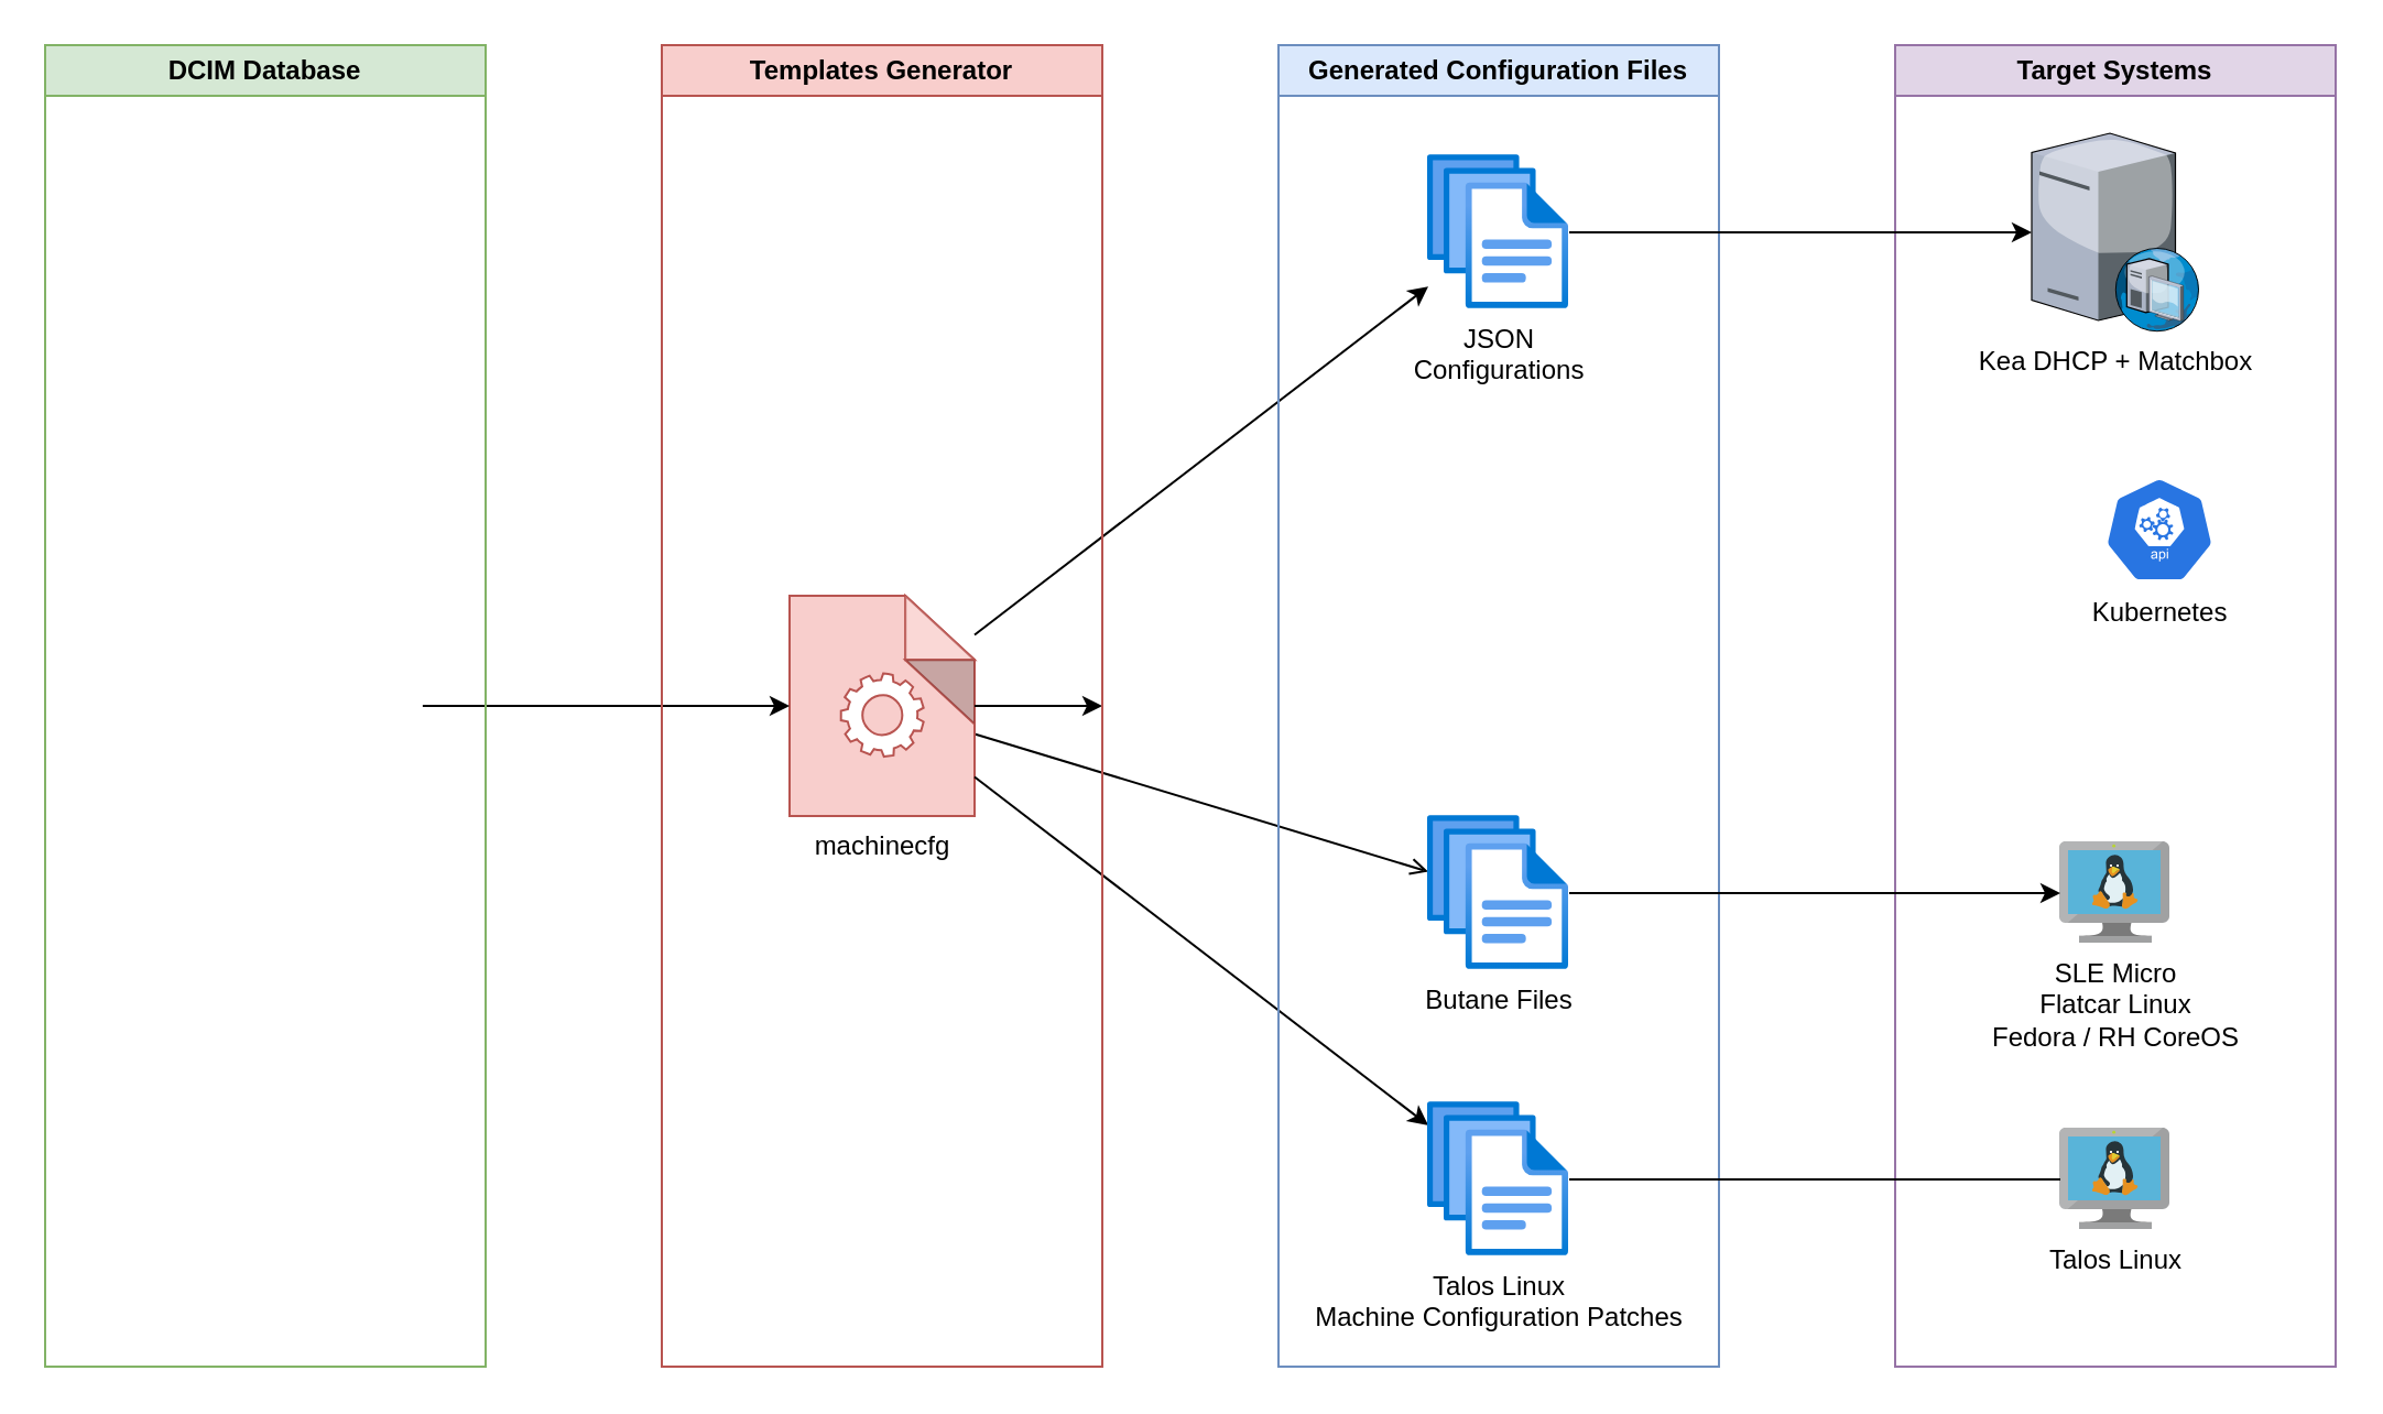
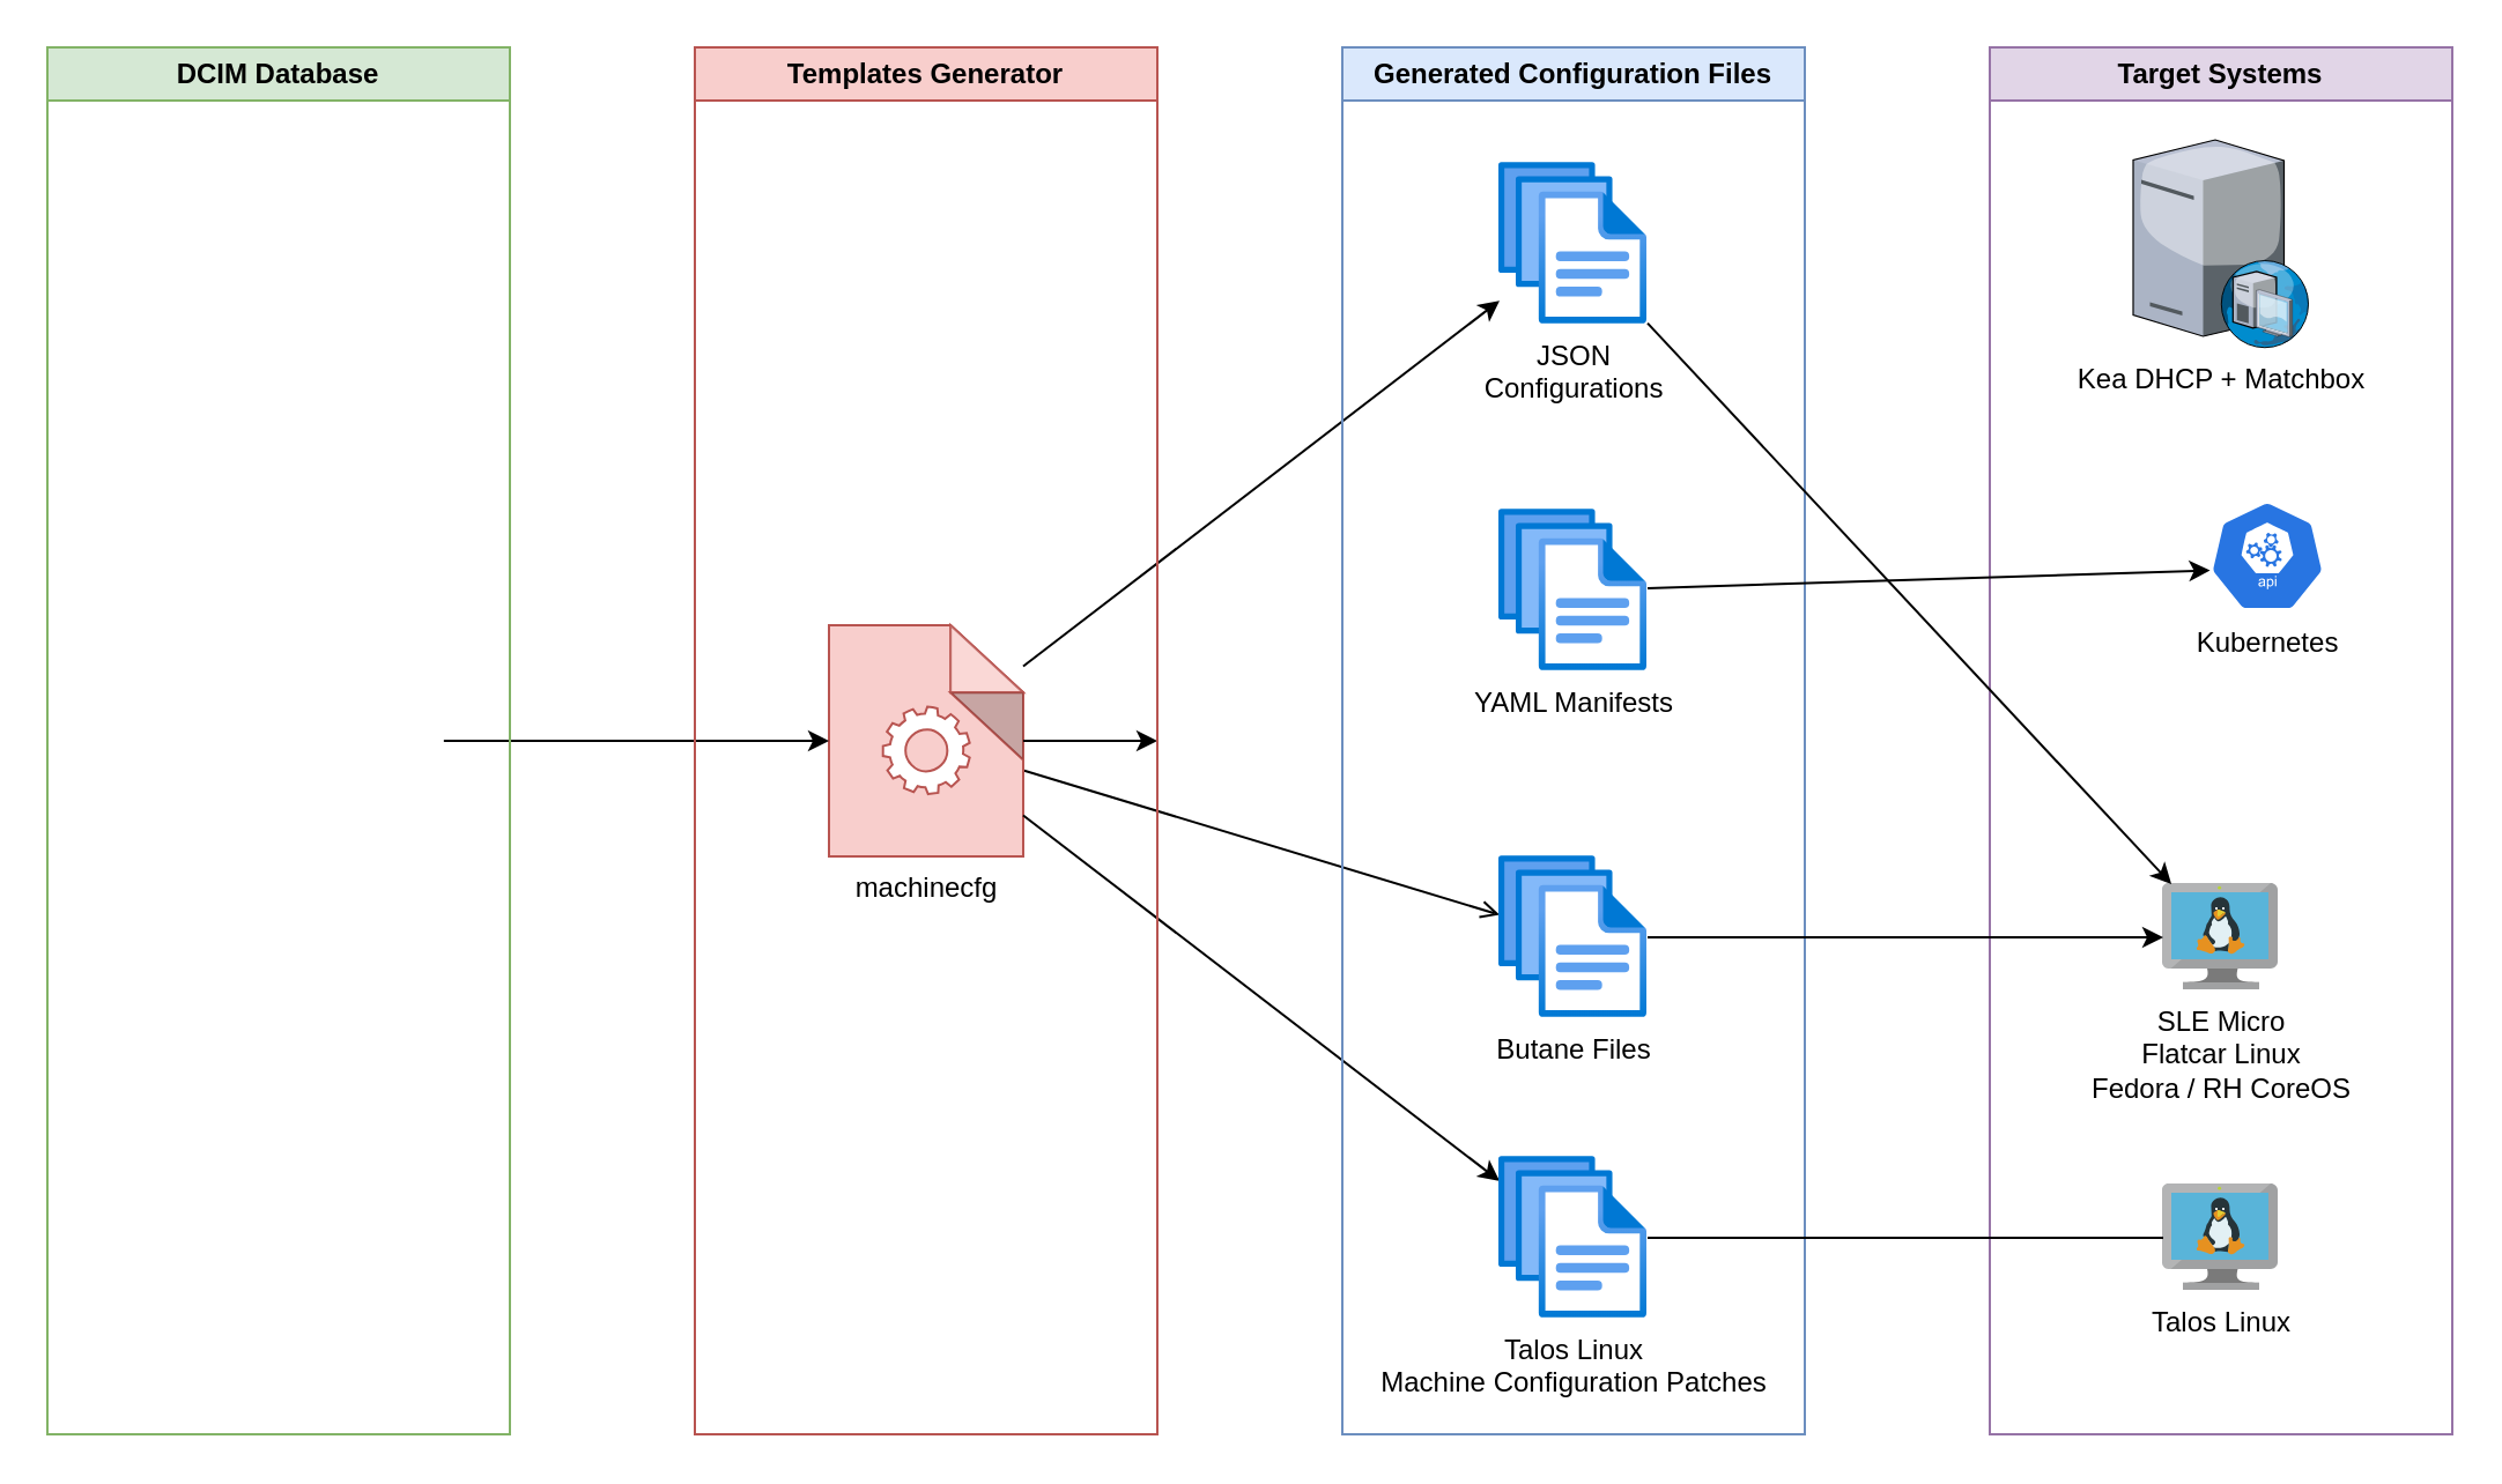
  <mxCell id="0" />
  <mxCell id="1" parent="0" />
  <mxCell id="2" value="" style="shape=image;verticalLabelPosition=bottom;labelBackgroundColor=default;verticalAlign=top;aspect=fixed;imageAspect=0;image=http://nixos.local:8000/static/logo_netbox_dark_teal.svg;" vertex="1" parent="1"><mxGeometry x="48.57" y="300" width="142.86" height="40" as="geometry" /></mxCell>
  <mxCell id="3" value="" style="endArrow=classic;html=1;" edge="1" parent="1" source="5" target="13"><mxGeometry width="50" height="50" relative="1" as="geometry"><mxPoint x="310" y="430" as="sourcePoint" /><mxPoint x="360" y="380" as="targetPoint" /></mxGeometry></mxCell>
  <mxCell id="4" value="" style="endArrow=open;html=1;" edge="1" parent="1" source="5" target="11"><mxGeometry width="50" height="50" relative="1" as="geometry"><mxPoint x="330" y="310" as="sourcePoint" /><mxPoint x="380" y="260" as="targetPoint" /></mxGeometry></mxCell>
  <mxCell id="5" value="machinecfg" style="sketch=0;html=1;aspect=fixed;strokeColor=#b85450;shadow=0;align=center;verticalAlign=top;fillColor=#f8cecc;shape=mxgraph.gcp2.process;labelPosition=center;verticalLabelPosition=bottom;" vertex="1" parent="1"><mxGeometry x="358" y="270" width="84" height="100" as="geometry" /></mxCell>
  <mxCell id="6" value="" style="endArrow=classic;html=1;" edge="1" parent="1" source="5" target="12"><mxGeometry width="50" height="50" relative="1" as="geometry"><mxPoint x="354" y="323.375" as="sourcePoint" /><mxPoint x="520" y="257.667" as="targetPoint" /></mxGeometry></mxCell>
  <mxCell id="7" value="" style="endArrow=classic;html=1;" edge="1" parent="1" source="5" target="20"><mxGeometry width="50" height="50" relative="1" as="geometry"><mxPoint x="320" y="210" as="sourcePoint" /><mxPoint x="370" y="160" as="targetPoint" /></mxGeometry></mxCell>
  <mxCell id="8" value="" style="endArrow=classic;html=1;entryX=0;entryY=0.5;entryDx=0;entryDy=0;entryPerimeter=0;" edge="1" parent="1" source="2" target="5"><mxGeometry width="50" height="50" relative="1" as="geometry"><mxPoint x="147.57" y="270" as="sourcePoint" /><mxPoint x="-40" y="40" as="targetPoint" /></mxGeometry></mxCell>
  <mxCell id="9" value="DCIM Database" style="swimlane;whiteSpace=wrap;html=1;fillColor=#d5e8d4;strokeColor=#82b366;" vertex="1" parent="1"><mxGeometry x="20" y="20" width="200" height="600" as="geometry" /></mxCell>
  <mxCell id="10" value="Generated Configuration Files" style="swimlane;whiteSpace=wrap;html=1;fillColor=#dae8fc;strokeColor=#6c8ebf;" vertex="1" parent="1"><mxGeometry x="580" y="20" width="200" height="600" as="geometry" /></mxCell>
  <mxCell id="11" value="Butane Files" style="aspect=fixed;html=1;points=[];align=center;image;fontSize=12;image=img/lib/azure2/general/Files.svg;fillColor=#dae8fc;strokeColor=#6c8ebf;labelBackgroundColor=none;" vertex="1" parent="10"><mxGeometry x="68" y="350" width="64" height="70" as="geometry" /></mxCell>
  <mxCell id="12" value="Talos Linux&lt;br&gt;Machine Configuration Patches" style="aspect=fixed;html=1;points=[];align=center;image;fontSize=12;image=img/lib/azure2/general/Files.svg;fillColor=#dae8fc;strokeColor=#6c8ebf;labelBackgroundColor=none;" vertex="1" parent="10"><mxGeometry x="68" y="480" width="64" height="70" as="geometry" /></mxCell>
  <mxCell id="13" value="JSON&lt;br&gt;Configurations" style="aspect=fixed;html=1;points=[];align=center;image;fontSize=12;image=img/lib/azure2/general/Files.svg;fillColor=#dae8fc;strokeColor=#6c8ebf;labelBackgroundColor=none;" vertex="1" parent="10"><mxGeometry x="68" y="50" width="64" height="70" as="geometry" /></mxCell>
+ <mxCell id="14" value="YAML Manifests" style="aspect=fixed;html=1;points=[];align=center;image;fontSize=12;image=img/lib/azure2/general/Files.svg;fillColor=#dae8fc;strokeColor=#6c8ebf;labelBackgroundColor=none;" vertex="1" parent="10"><mxGeometry x="68" y="200" width="64" height="70" as="geometry" /></mxCell>
  <mxCell id="15" value="Target Systems" style="swimlane;whiteSpace=wrap;html=1;fillColor=#e1d5e7;strokeColor=#9673a6;" vertex="1" parent="1"><mxGeometry x="860" y="20" width="200" height="600" as="geometry" /></mxCell>
  <mxCell id="16" value="SLE Micro&lt;br&gt;Flatcar Linux&lt;br&gt;Fedora / RH CoreOS" style="sketch=0;aspect=fixed;html=1;points=[];align=center;image;fontSize=12;image=img/lib/mscae/VM_Linux.svg;labelBackgroundColor=none;" vertex="1" parent="15"><mxGeometry x="75" y="362" width="50" height="46" as="geometry" /></mxCell>
  <mxCell id="17" value="Talos Linux" style="sketch=0;aspect=fixed;html=1;points=[];align=center;image;fontSize=12;image=img/lib/mscae/VM_Linux.svg;labelBackgroundColor=none;" vertex="1" parent="15"><mxGeometry x="75" y="492" width="50" height="46" as="geometry" /></mxCell>
  <mxCell id="18" value="Kubernetes" style="sketch=0;html=1;dashed=0;whitespace=wrap;fillColor=#2875E2;strokeColor=#ffffff;points=[[0.005,0.63,0],[0.1,0.2,0],[0.9,0.2,0],[0.5,0,0],[0.995,0.63,0],[0.72,0.99,0],[0.5,1,0],[0.28,0.99,0]];verticalLabelPosition=bottom;align=center;verticalAlign=top;shape=mxgraph.kubernetes.icon;prIcon=api;labelBackgroundColor=none;" vertex="1" parent="15"><mxGeometry x="95" y="196" width="50" height="48" as="geometry" /></mxCell>
  <mxCell id="19" value="Kea DHCP +&amp;nbsp;Matchbox" style="verticalLabelPosition=bottom;sketch=0;aspect=fixed;html=1;verticalAlign=top;strokeColor=none;align=center;outlineConnect=0;shape=mxgraph.citrix.dhcp_server;labelBackgroundColor=none;" vertex="1" parent="15"><mxGeometry x="62" y="40" width="76" height="90" as="geometry" /></mxCell>
  <mxCell id="20" value="Templates Generator" style="swimlane;whiteSpace=wrap;html=1;fillColor=#f8cecc;strokeColor=#b85450;" vertex="1" parent="1"><mxGeometry x="300" y="20" width="200" height="600" as="geometry" /></mxCell>
  <mxCell id="21" value="" style="endArrow=classic;html=1;" edge="1" parent="1" source="11" target="16"><mxGeometry width="50" height="50" relative="1" as="geometry"><mxPoint x="390" y="190" as="sourcePoint" /><mxPoint x="440" y="140" as="targetPoint" /></mxGeometry></mxCell>
  <mxCell id="22" value="" style="endArrow=none;html=1;" edge="1" parent="1" source="12" target="17"><mxGeometry width="50" height="50" relative="1" as="geometry"><mxPoint x="660" y="80" as="sourcePoint" /><mxPoint x="710" y="30" as="targetPoint" /></mxGeometry></mxCell>
- <mxCell id="24" value="" style="endArrow=classic;html=1;" edge="1" parent="1" source="13" target="19"><mxGeometry width="50" height="50" relative="1" as="geometry"><mxPoint x="560" y="50" as="sourcePoint" /><mxPoint x="610" y="0" as="targetPoint" /></mxGeometry></mxCell>
+ <mxCell id="23" value="" style="endArrow=classic;html=1;entryX=0.005;entryY=0.63;entryDx=0;entryDy=0;entryPerimeter=0;" edge="1" parent="1" source="14" target="18"><mxGeometry width="50" height="50" relative="1" as="geometry"><mxPoint x="650" y="521" as="sourcePoint" /><mxPoint x="810" y="241" as="targetPoint" /></mxGeometry></mxCell>
+ <mxCell id="24" value="" style="endArrow=classic;html=1;" edge="1" parent="1" source="13" target="16"><mxGeometry width="50" height="50" relative="1" as="geometry"><mxPoint x="560" y="50" as="sourcePoint" /><mxPoint x="610" y="0" as="targetPoint" /></mxGeometry></mxCell>
